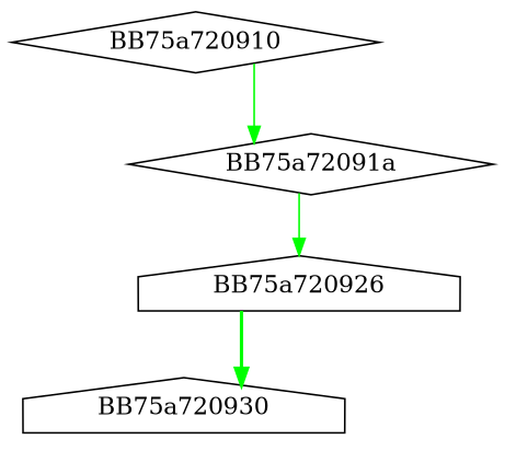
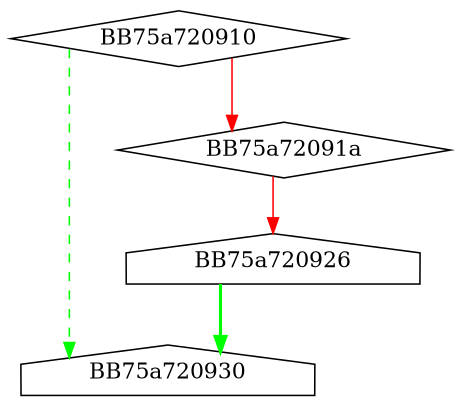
  digraph {
    splines=ortho
    node [shape=house]
    edge [color=green style=solid]
    BB75a720930
    BB75a720910 [shape=diamond]
    BB75a72091a [shape=diamond]
    BB75a720926
-   BB75a720910 -> BB75a72091a
-   BB75a72091a -> BB75a720926
+   BB75a720910 -> BB75a720930 [style=dashed]
+   BB75a720910 -> BB75a72091a [color=red]
+   BB75a72091a -> BB75a720926 [color=red]
    BB75a720926 -> BB75a720930 [style=bold]
  }
